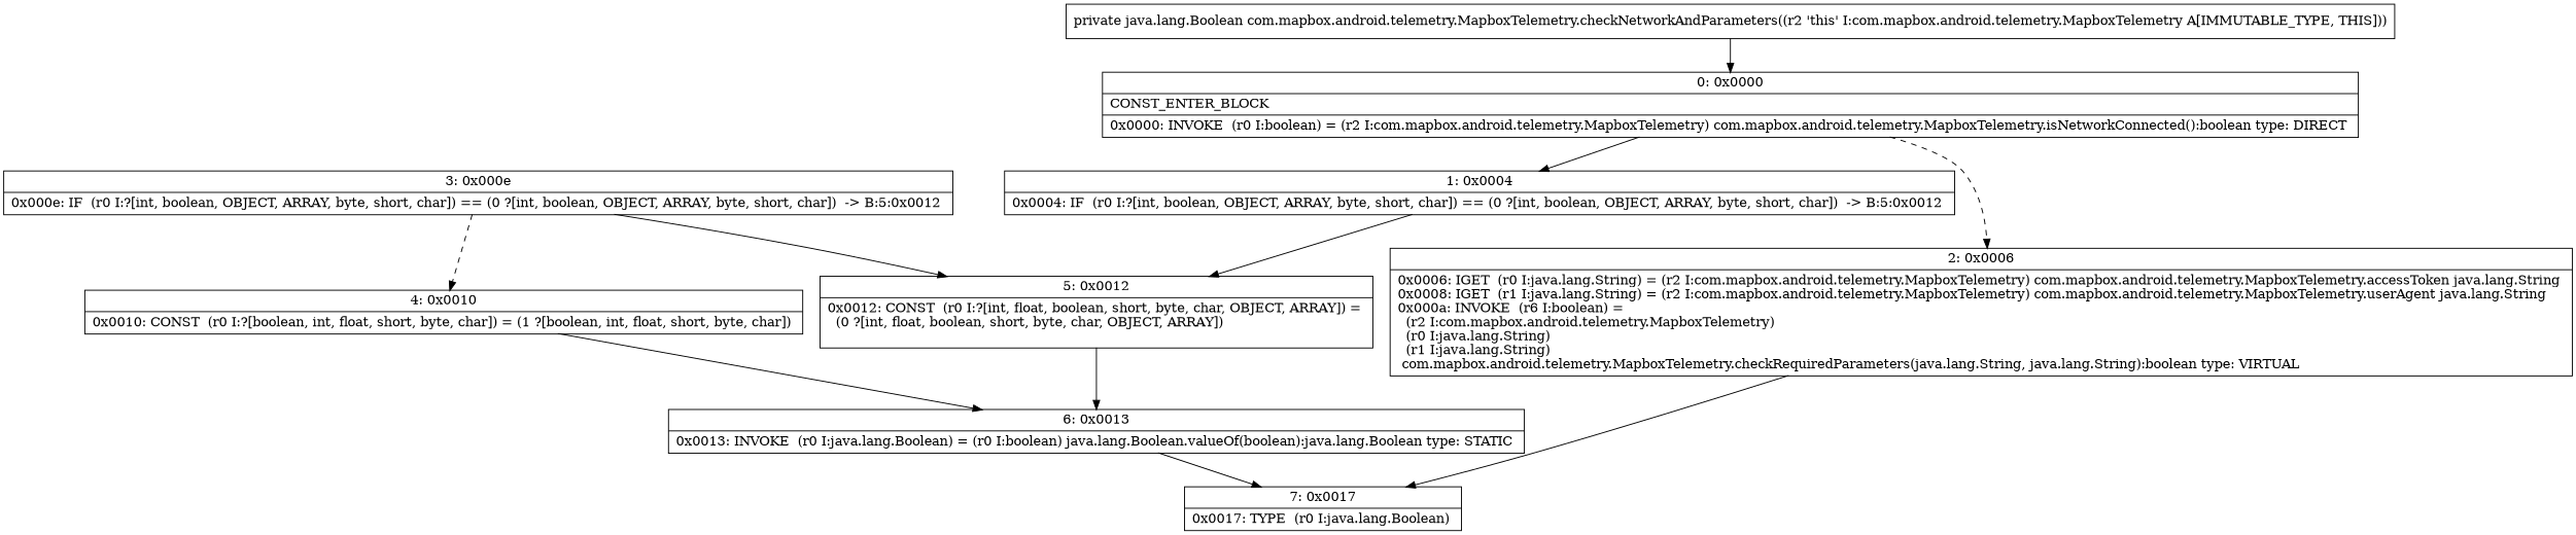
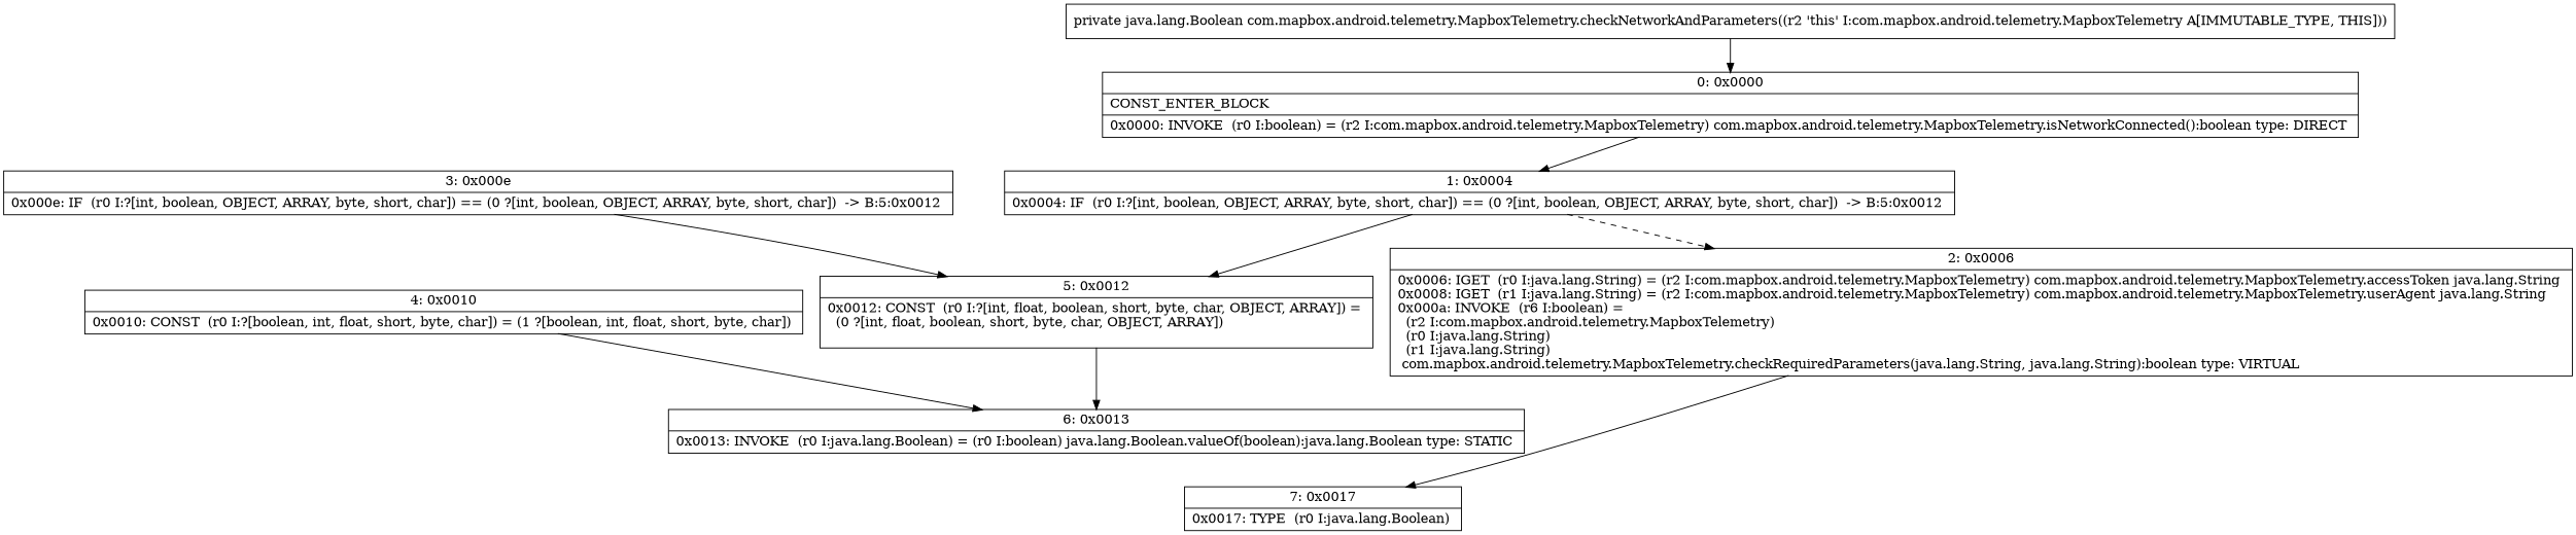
  digraph {
    node [shape=record]
    n1 [label="{0\:\ 0x0000|CONST_ENTER_BLOCK\l|0x0000: INVOKE  (r0 I:boolean) = (r2 I:com.mapbox.android.telemetry.MapboxTelemetry) com.mapbox.android.telemetry.MapboxTelemetry.isNetworkConnected():boolean type: DIRECT \l}"]
    n2 [label="{1\:\ 0x0004|0x0004: IF  (r0 I:?[int, boolean, OBJECT, ARRAY, byte, short, char]) == (0 ?[int, boolean, OBJECT, ARRAY, byte, short, char])  \-\> B:5:0x0012 \l}"]
    n3 [label="{2\:\ 0x0006|0x0006: IGET  (r0 I:java.lang.String) = (r2 I:com.mapbox.android.telemetry.MapboxTelemetry) com.mapbox.android.telemetry.MapboxTelemetry.accessToken java.lang.String \l0x0008: IGET  (r1 I:java.lang.String) = (r2 I:com.mapbox.android.telemetry.MapboxTelemetry) com.mapbox.android.telemetry.MapboxTelemetry.userAgent java.lang.String \l0x000a: INVOKE  (r6 I:boolean) = \l  (r2 I:com.mapbox.android.telemetry.MapboxTelemetry)\l  (r0 I:java.lang.String)\l  (r1 I:java.lang.String)\l com.mapbox.android.telemetry.MapboxTelemetry.checkRequiredParameters(java.lang.String, java.lang.String):boolean type: VIRTUAL \l}"]
    n4 [label="{5\:\ 0x0012|0x0012: CONST  (r0 I:?[int, float, boolean, short, byte, char, OBJECT, ARRAY]) = \l  (0 ?[int, float, boolean, short, byte, char, OBJECT, ARRAY])\l \l}"]
    n5 [label="{7\:\ 0x0017|0x0017: TYPE  (r0 I:java.lang.Boolean) \l}"]
    n6 [label="{6\:\ 0x0013|0x0013: INVOKE  (r0 I:java.lang.Boolean) = (r0 I:boolean) java.lang.Boolean.valueOf(boolean):java.lang.Boolean type: STATIC \l}"]
    n7 [label="{3\:\ 0x000e|0x000e: IF  (r0 I:?[int, boolean, OBJECT, ARRAY, byte, short, char]) == (0 ?[int, boolean, OBJECT, ARRAY, byte, short, char])  \-\> B:5:0x0012 \l}"]
    n8 [label="{4\:\ 0x0010|0x0010: CONST  (r0 I:?[boolean, int, float, short, byte, char]) = (1 ?[boolean, int, float, short, byte, char]) \l}"]
    n9 [label="{private java.lang.Boolean com.mapbox.android.telemetry.MapboxTelemetry.checkNetworkAndParameters((r2 'this' I:com.mapbox.android.telemetry.MapboxTelemetry A[IMMUTABLE_TYPE, THIS])) }"]
    n1 -> n2
-   n1 -> n3 [style=dashed]
+   n2 -> n3 [style=dashed]
    n2 -> n4
    n3 -> n5
    n4 -> n6
-   n6 -> n5
    n7 -> n4
-   n7 -> n8 [style=dashed]
    n8 -> n6
    n9 -> n1
  }
